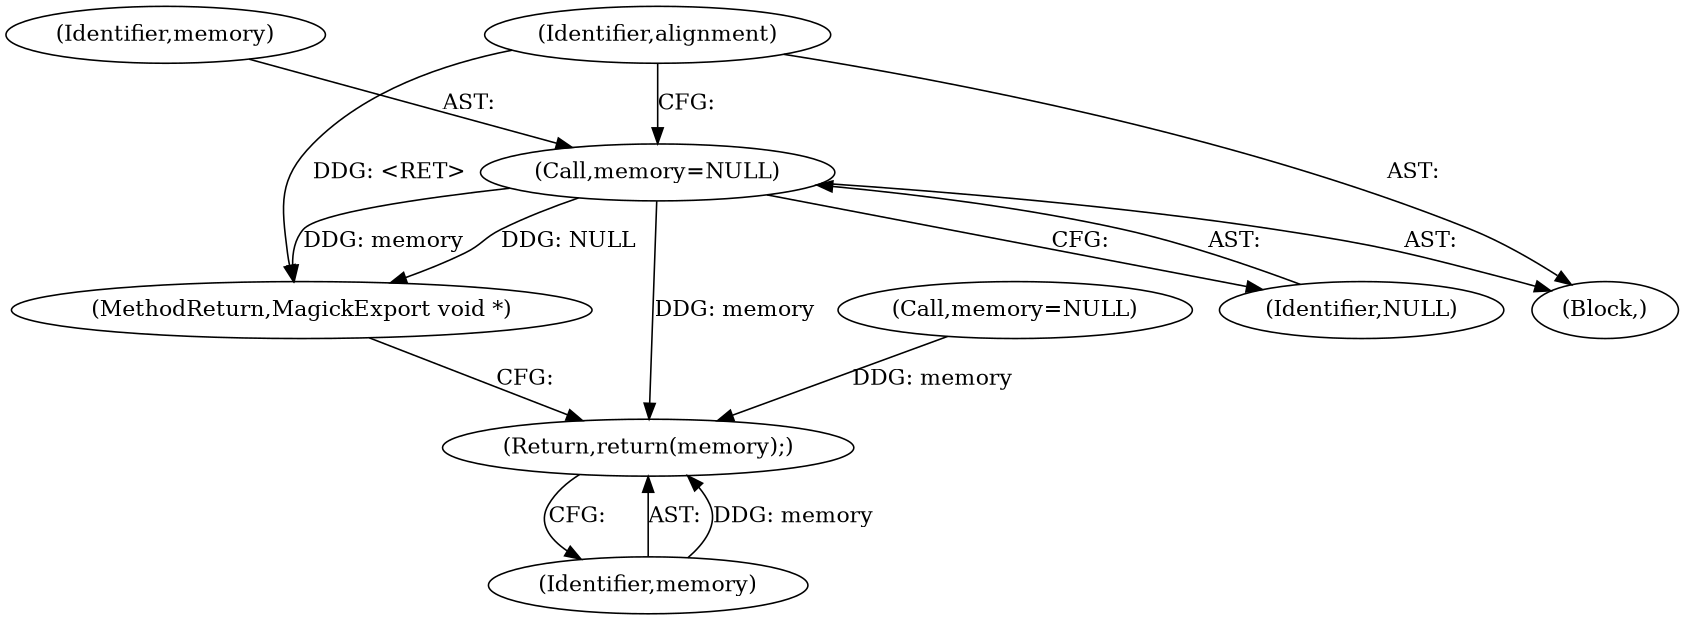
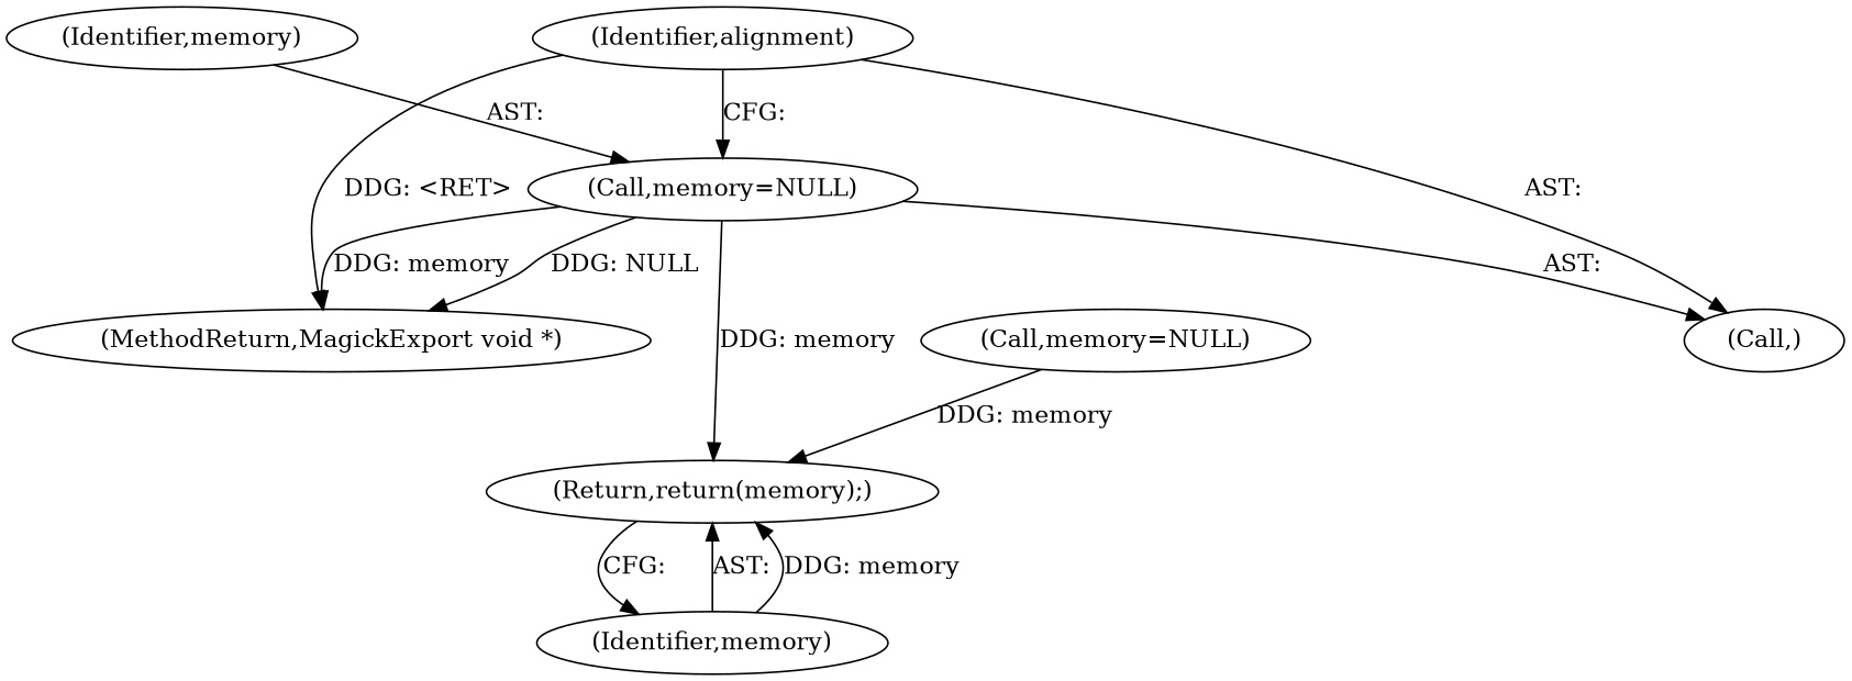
  digraph {
    n1 [label="(Call,memory=NULL)"]
    n2 [label="(Return,return(memory);)"]
-   n3 [label="(Block,)"]
-   n4 [label="(Identifier,NULL)"]
+   n3 [label="(Call,)"]
    n5 [label="(MethodReturn,MagickExport void *)"]
    n6 [label="(Identifier,memory)"]
    n7 [label="(Call,memory=NULL)"]
    n8 [label="(Identifier,alignment)"]
    n9 [label="(Identifier,memory)"]
    n1 -> n2 [label="DDG: memory"]
    n1 -> n3 [label="AST: "]
-   n1 -> n4 [label="CFG: "]
    n1 -> n5 [label="DDG: memory"]
    n1 -> n5 [label="DDG: NULL"]
    n2 -> n6 [label="CFG: "]
-   n4 -> n1 [label="AST: "]
-   n5 -> n2 [label="CFG: "]
    n6 -> n2 [label="AST: "]
    n6 -> n2 [label="DDG: memory"]
    n7 -> n2 [label="DDG: memory"]
    n8 -> n1 [label="CFG: "]
    n8 -> n3 [label="AST: "]
    n8 -> n5 [label="DDG: <RET>"]
    n9 -> n1 [label="AST: "]
  }
